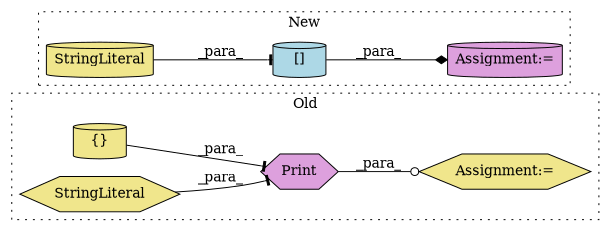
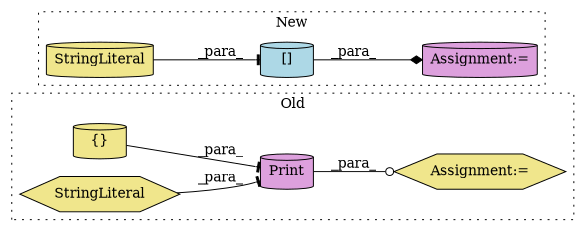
  digraph {
    rankdir=LR
    node [a=45 l=1 shape=cylinder style=filled fillcolor=khaki]
    edge [arrowhead=tee]
-   n1 [a=32 l="6,1" label=Print s="16695,16825" shape=hexagon fillcolor=plum]
+   n1 [a=32 l="6,1" label=Print s="16695,16825" fillcolor=plum]
    n2 [a=4 l="1,1" label="{}" s="16733,16797"]
    n3 [l=22 label=StringLiteral s=16799 shape=hexagon]
    n4 [a=7 label="Assignment:=" s=16683 shape=hexagon]
    n5 [a=2 l="23,1" label="[]" s="16389,16466" fillcolor=lightblue]
    n6 [a=7 label="Assignment:=" s=16388 fillcolor=plum]
    n7 [l=54 label=StringLiteral s=16412]
    subgraph cluster_1 {
      label=Old
      style=dotted
      n1
      n2
      n3
      n4
    }
    subgraph cluster_2 {
      label=New
      style=dotted
      n5
      n6
      n7
    }
    n1 -> n4 [label=_para_ arrowhead=odot]
    n2 -> n1 [label=_para_]
    n3 -> n1 [label=_para_]
    n5 -> n6 [label=_para_ arrowhead=diamond]
    n7 -> n5 [label=_para_]
  }
